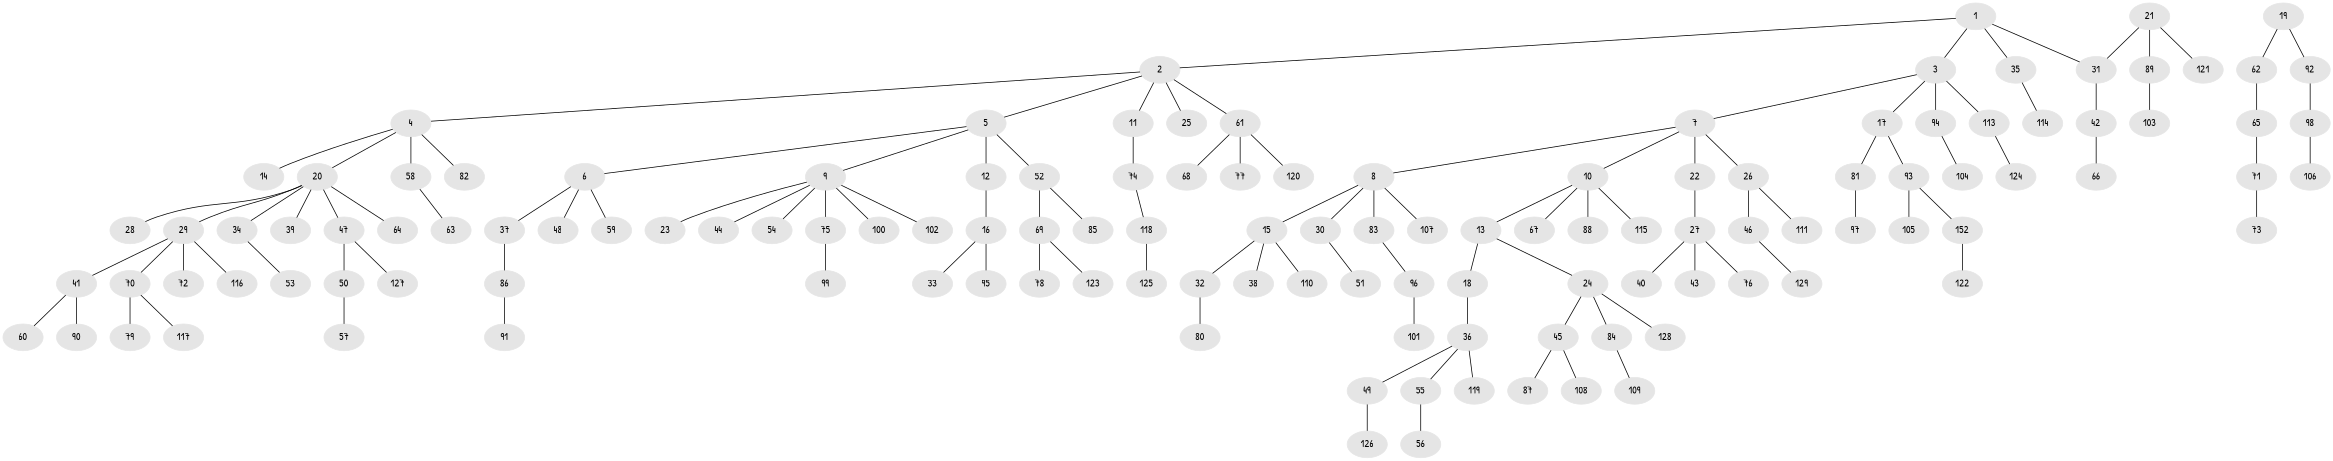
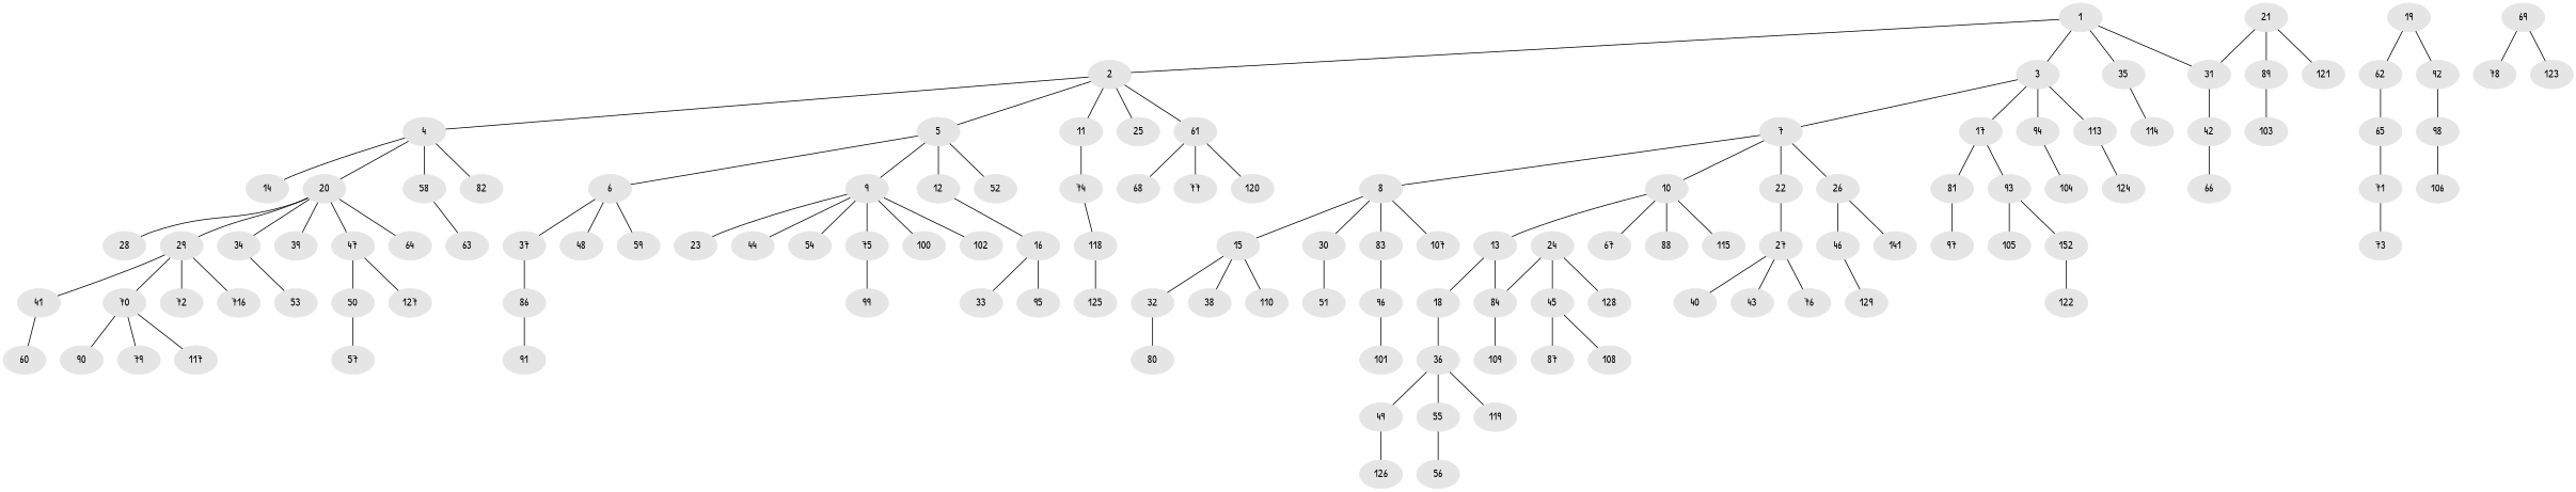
  graph {
    fontname="Patrick Hand"
    node [color=gray90 fontname="Patrick Hand" style=filled]
    edge [fontname="Patrick Hand"]
    1
    2
    3
    35
    31
    4
    5
    11
    25
    61
    7
    17
    94
    113
    21
    89
    121
    114
    14
    20
    58
    82
    6
    9
    12
    52
    74
    19
    62
    92
    68
    77
    120
    8
    10
    22
    26
    81
    93
    104
    124
    28
    29
    34
    39
    47
    64
    63
    37
    48
    59
    23
    44
    54
    75
    100
    102
    16
    69
-   85
    86
    15
    30
    83
    107
    13
    67
    88
    115
    27
    46
-   111
+   111 [label=141]
    32
    38
    110
    51
    96
    99
    18
    24
    118
    33
    95
    36
    45
    84
    128
    80
    97
    105
    n91 [label=152]
    49
    55
    119
    65
    98
    41
    70
    72
-   116
+   116 [label=716]
    53
    50
    127
    42
    103
    40
    43
    76
    87
    108
    109
    129
    60
    90
    79
    117
    66
    126
    56
    91
    57
    78
    123
    71
    73
    125
    101
    106
    122
    1 -- 2
    1 -- 3
    1 -- 35
    1 -- 31
    2 -- 4
    2 -- 5
    2 -- 11
    2 -- 25
    2 -- 61
    3 -- 7
    3 -- 17
    3 -- 94
    3 -- 113
    35 -- 114
    31 -- 42
    4 -- 14
    4 -- 20
    4 -- 58
    4 -- 82
    5 -- 6
    5 -- 9
    5 -- 12
    5 -- 52
    11 -- 74
    61 -- 68
    61 -- 77
    61 -- 120
    7 -- 8
    7 -- 10
    7 -- 22
    7 -- 26
    17 -- 81
    17 -- 93
    94 -- 104
    113 -- 124
    21 -- 31
    21 -- 89
    21 -- 121
    89 -- 103
    20 -- 28
    20 -- 29
    20 -- 34
    20 -- 39
    20 -- 47
    20 -- 64
    58 -- 63
    6 -- 37
    6 -- 48
    6 -- 59
    9 -- 23
    9 -- 44
    9 -- 54
    9 -- 75
    9 -- 100
    9 -- 102
    12 -- 16
-   52 -- 69
-   52 -- 85
    74 -- 118
    19 -- 62
    19 -- 92
    62 -- 65
    92 -- 98
    8 -- 15
    8 -- 30
    8 -- 83
    8 -- 107
    10 -- 13
    10 -- 67
    10 -- 88
    10 -- 115
    22 -- 27
    26 -- 46
    26 -- 111
    81 -- 97
    93 -- 105
    93 -- n91
    29 -- 41
    29 -- 70
    29 -- 72
    29 -- 116
    34 -- 53
    47 -- 50
    47 -- 127
    37 -- 86
    75 -- 99
    16 -- 33
    16 -- 95
    69 -- 78
    69 -- 123
    86 -- 91
    15 -- 32
    15 -- 38
    15 -- 110
    30 -- 51
    83 -- 96
    13 -- 18
-   13 -- 24
+   13 -- 84
    27 -- 40
    27 -- 43
    27 -- 76
    46 -- 129
    32 -- 80
    96 -- 101
    18 -- 36
    24 -- 45
    24 -- 84
    24 -- 128
    118 -- 125
    36 -- 49
    36 -- 55
    36 -- 119
    45 -- 87
    45 -- 108
    84 -- 109
    n91 -- 122
    49 -- 126
    55 -- 56
    65 -- 71
    98 -- 106
    41 -- 60
-   41 -- 90
+   70 -- 90
    70 -- 79
    70 -- 117
    50 -- 57
    42 -- 66
    71 -- 73
  }
